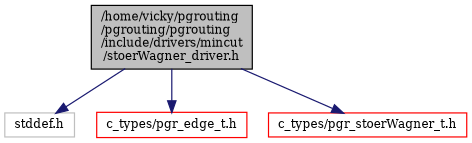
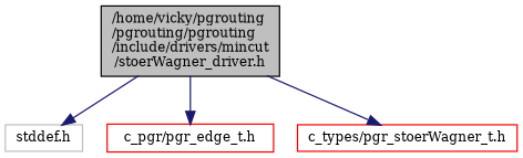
  digraph {
    fontname="DejaVu Serif"
    node [color=red fillcolor=white fontname="DejaVu Serif" fontsize=10 shape=record style=filled]
    edge [color=midnightblue fontname="DejaVu Serif" fontsize=10 labelfontname=Helvetica labelfontsize=10 style=solid]
    n1 [color=black fillcolor=grey75 fontcolor=black height=0.2 label="/home/vicky/pgrouting\l/pgrouting/pgrouting\l/include/drivers/mincut\l/stoerWagner_driver.h" width=0.4]
    n2 [color=grey75 height=0.2 label="stddef.h" width=0.4]
-   n3 [height=0.2 label="c_types/pgr_edge_t.h" width=0.4]
+   n3 [height=0.2 label="c_pgr/pgr_edge_t.h" width=0.4]
    n4 [height=0.2 label="c_types/pgr_stoerWagner_t.h" width=0.4]
    n1 -> n2
    n1 -> n3
    n1 -> n4
  }
